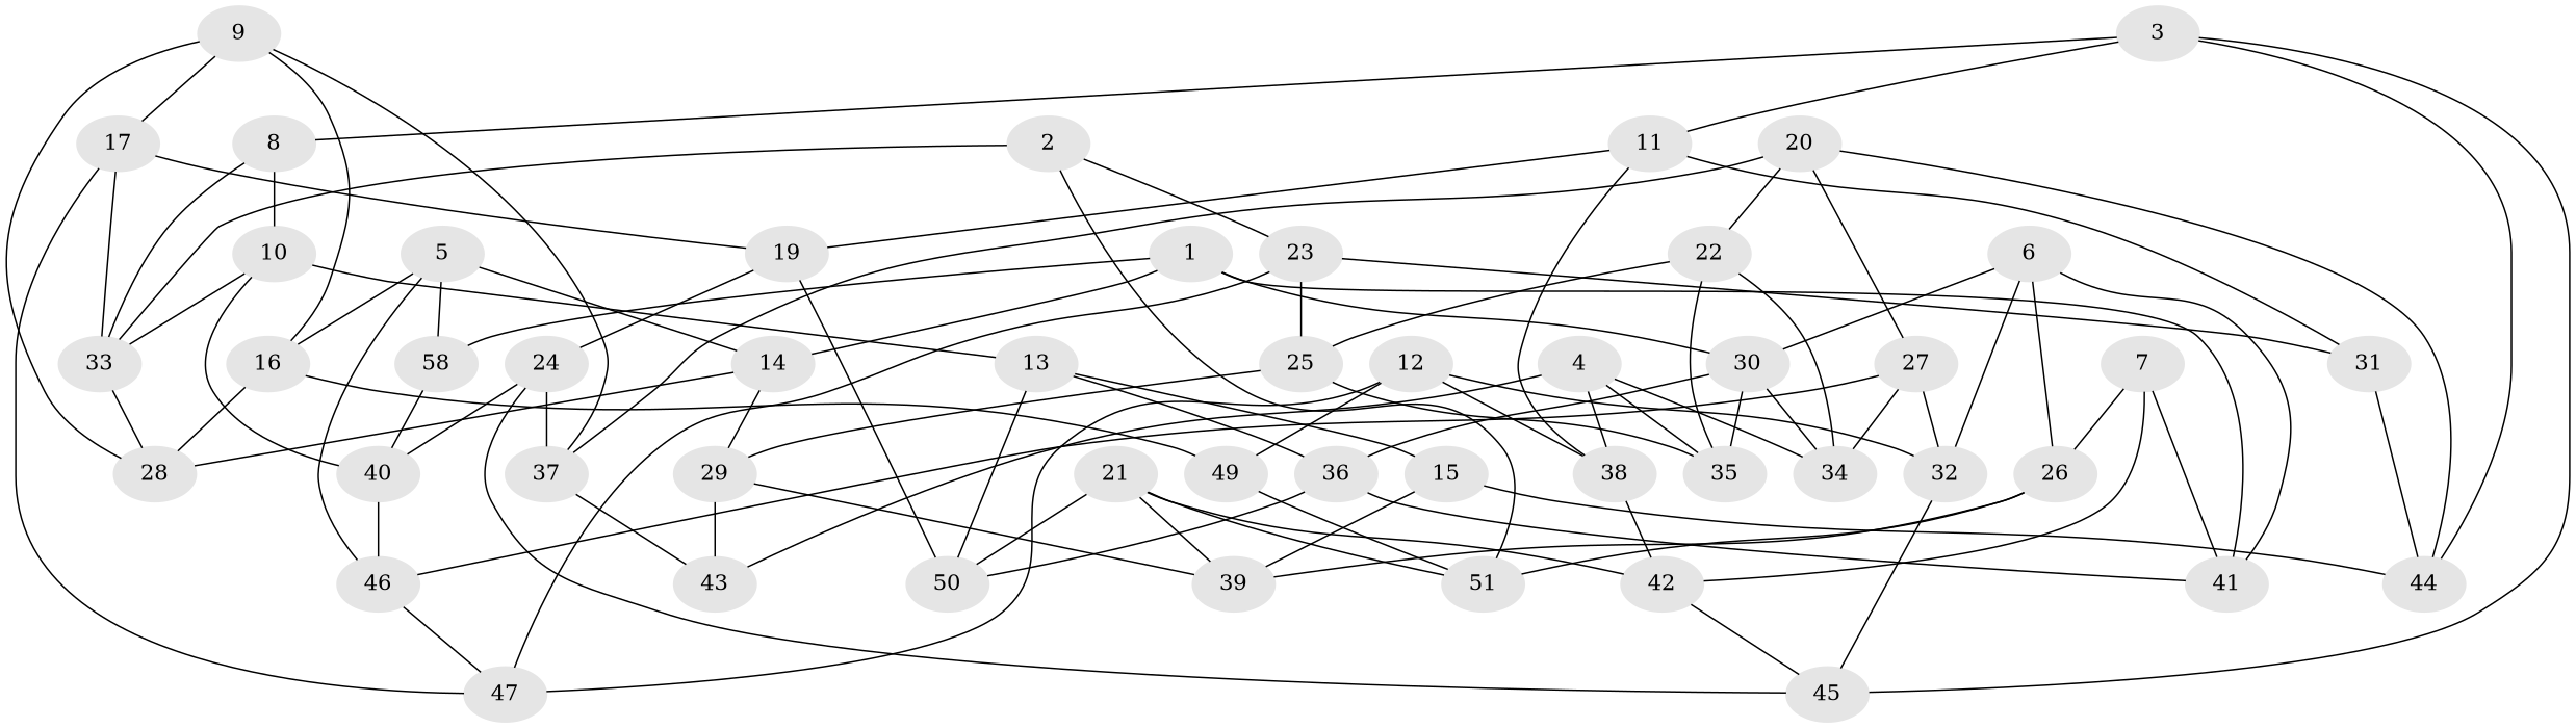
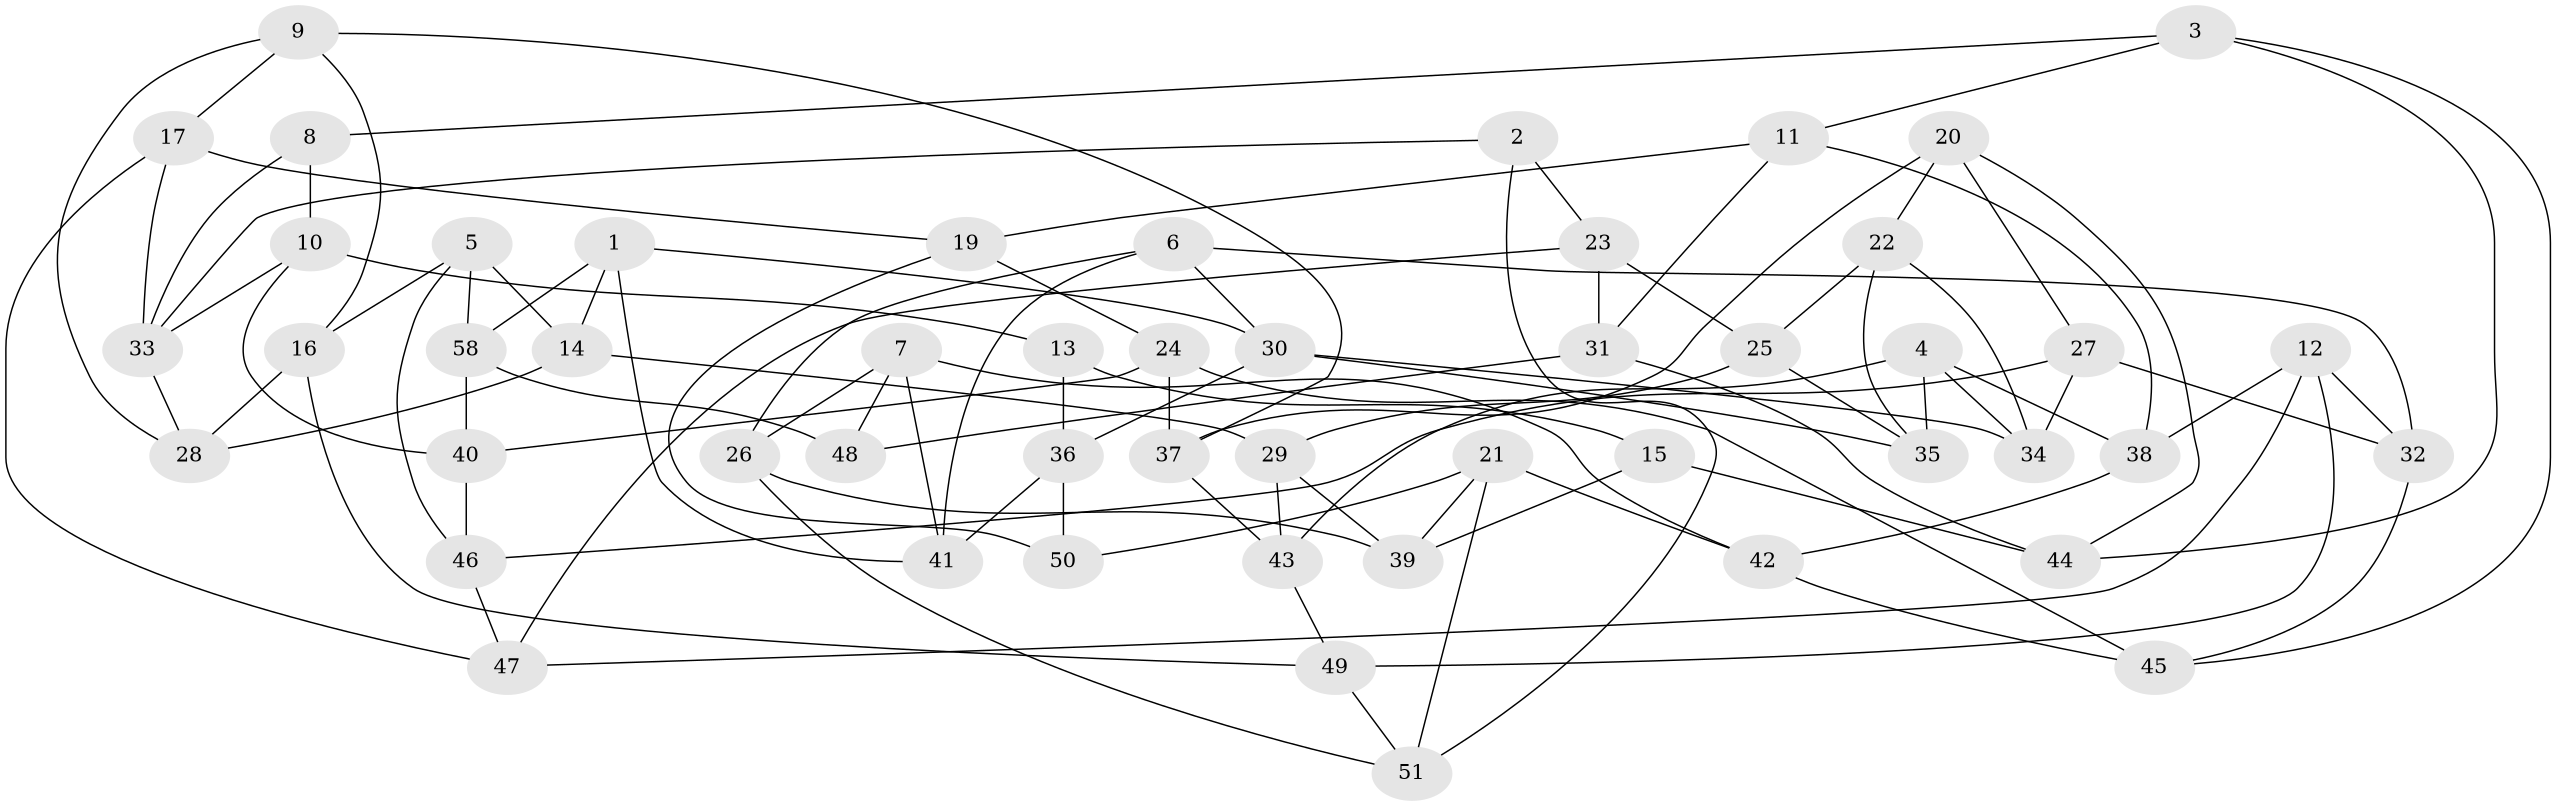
  graph {
    node [color=gray90 style=filled]
    1
    14
    n3 [label=58]
    41
    30
    2
    23
    33
    51
    28
    29
+   48
    40
    31
    47
    25
    3
    8
    11
    44
    45
    10
    38
    19
    4
    34
    35
    43
    42
    49
    5
    16
    46
    6
    26
    32
    39
    36
    7
    13
    9
    17
    37
    15
    50
    24
    12
    20
    22
    27
    21
    1 -- 14
    1 -- n3
    1 -- 41
    1 -- 30
    14 -- 28
    14 -- 29
+   n3 -- 48
    n3 -- 40
    30 -- 34
    30 -- 35
    30 -- 36
    2 -- 23
    2 -- 33
    2 -- 51
    23 -- 31
    23 -- 47
    23 -- 25
    33 -- 28
    29 -- 43
    29 -- 39
    40 -- 46
+   31 -- 48
    31 -- 44
    25 -- 29
    25 -- 35
    3 -- 8
    3 -- 11
    3 -- 44
    3 -- 45
    8 -- 33
    8 -- 10
    11 -- 31
    11 -- 38
    11 -- 19
    10 -- 33
    10 -- 40
    10 -- 13
    38 -- 42
    19 -- 50
    19 -- 24
    4 -- 38
    4 -- 34
    4 -- 35
    4 -- 43
+   43 -- 49
    42 -- 45
    49 -- 51
    5 -- 14
    5 -- n3
    5 -- 16
    5 -- 46
    16 -- 28
    16 -- 49
    46 -- 47
    6 -- 41
    6 -- 30
    6 -- 26
    6 -- 32
    26 -- 51
    26 -- 39
    32 -- 45
    36 -- 41
    36 -- 50
    7 -- 41
+   7 -- 48
    7 -- 42
    7 -- 26
    13 -- 36
    13 -- 15
-   13 -- 50
    9 -- 28
    9 -- 16
    9 -- 17
    9 -- 37
    17 -- 33
    17 -- 47
    17 -- 19
    37 -- 43
    15 -- 44
    15 -- 39
    24 -- 40
    24 -- 45
    24 -- 37
    12 -- 47
    12 -- 38
    12 -- 49
    12 -- 32
    20 -- 44
    20 -- 37
    20 -- 22
    20 -- 27
    22 -- 25
    22 -- 34
    22 -- 35
    27 -- 34
    27 -- 46
    27 -- 32
    21 -- 51
    21 -- 42
    21 -- 39
    21 -- 50
  }
